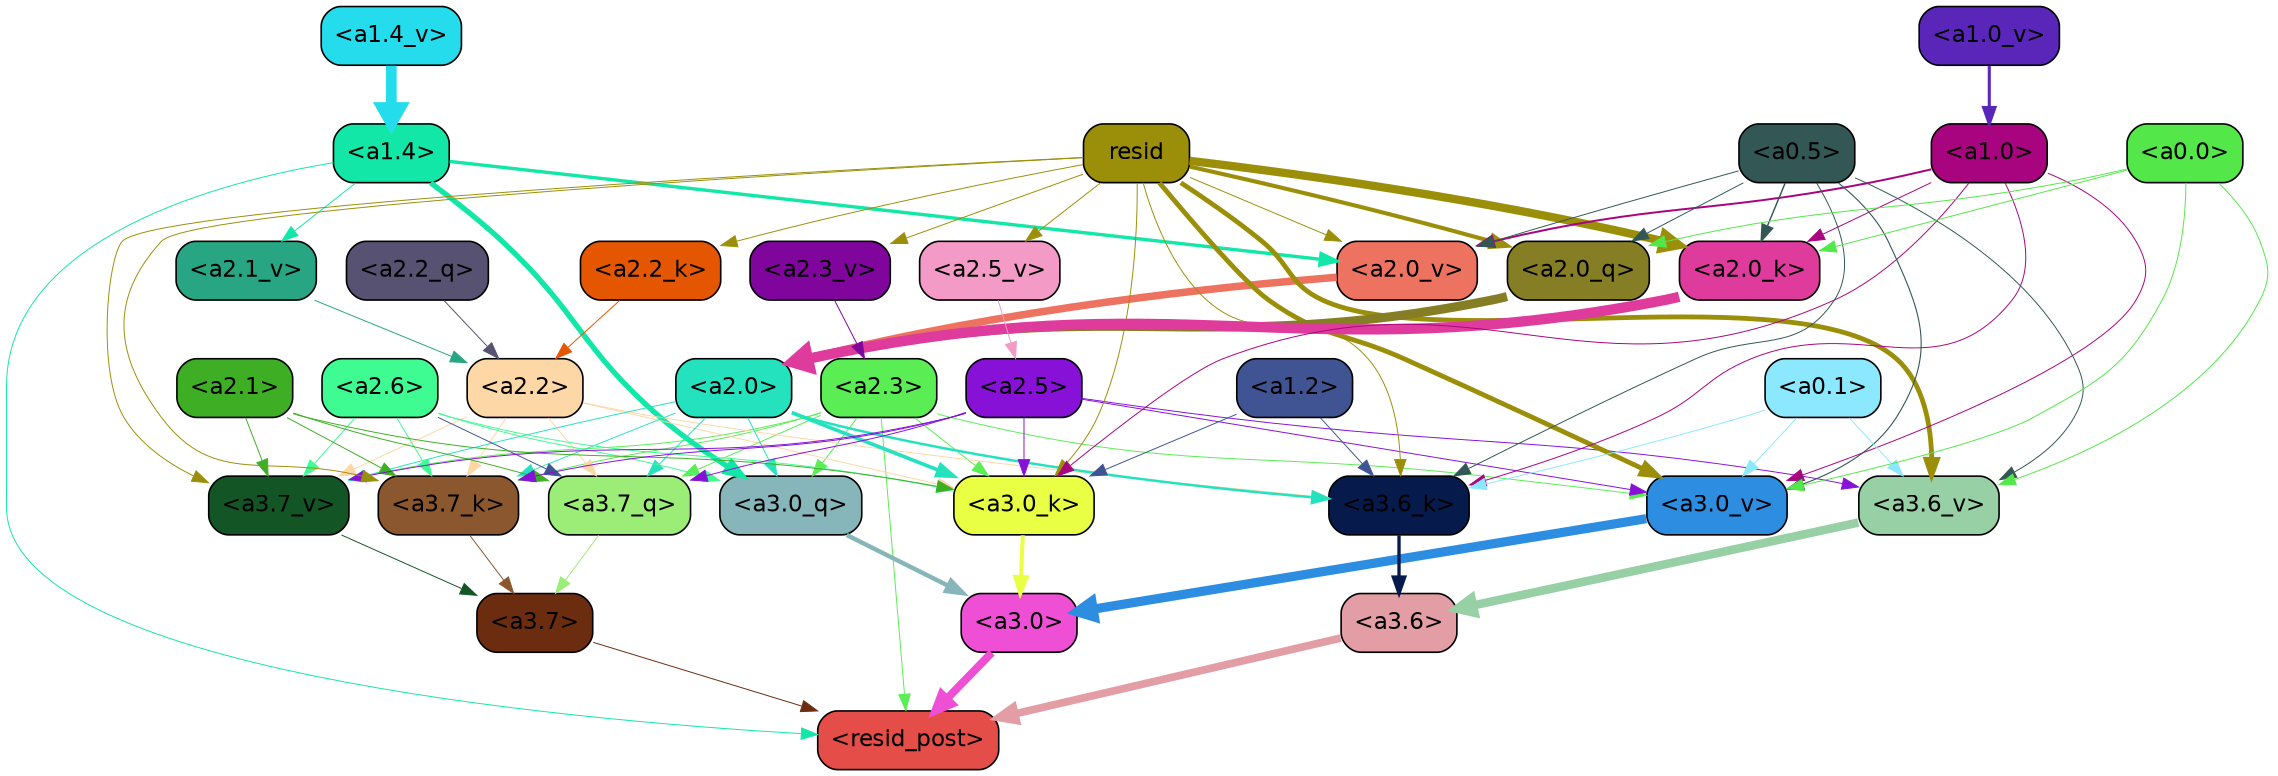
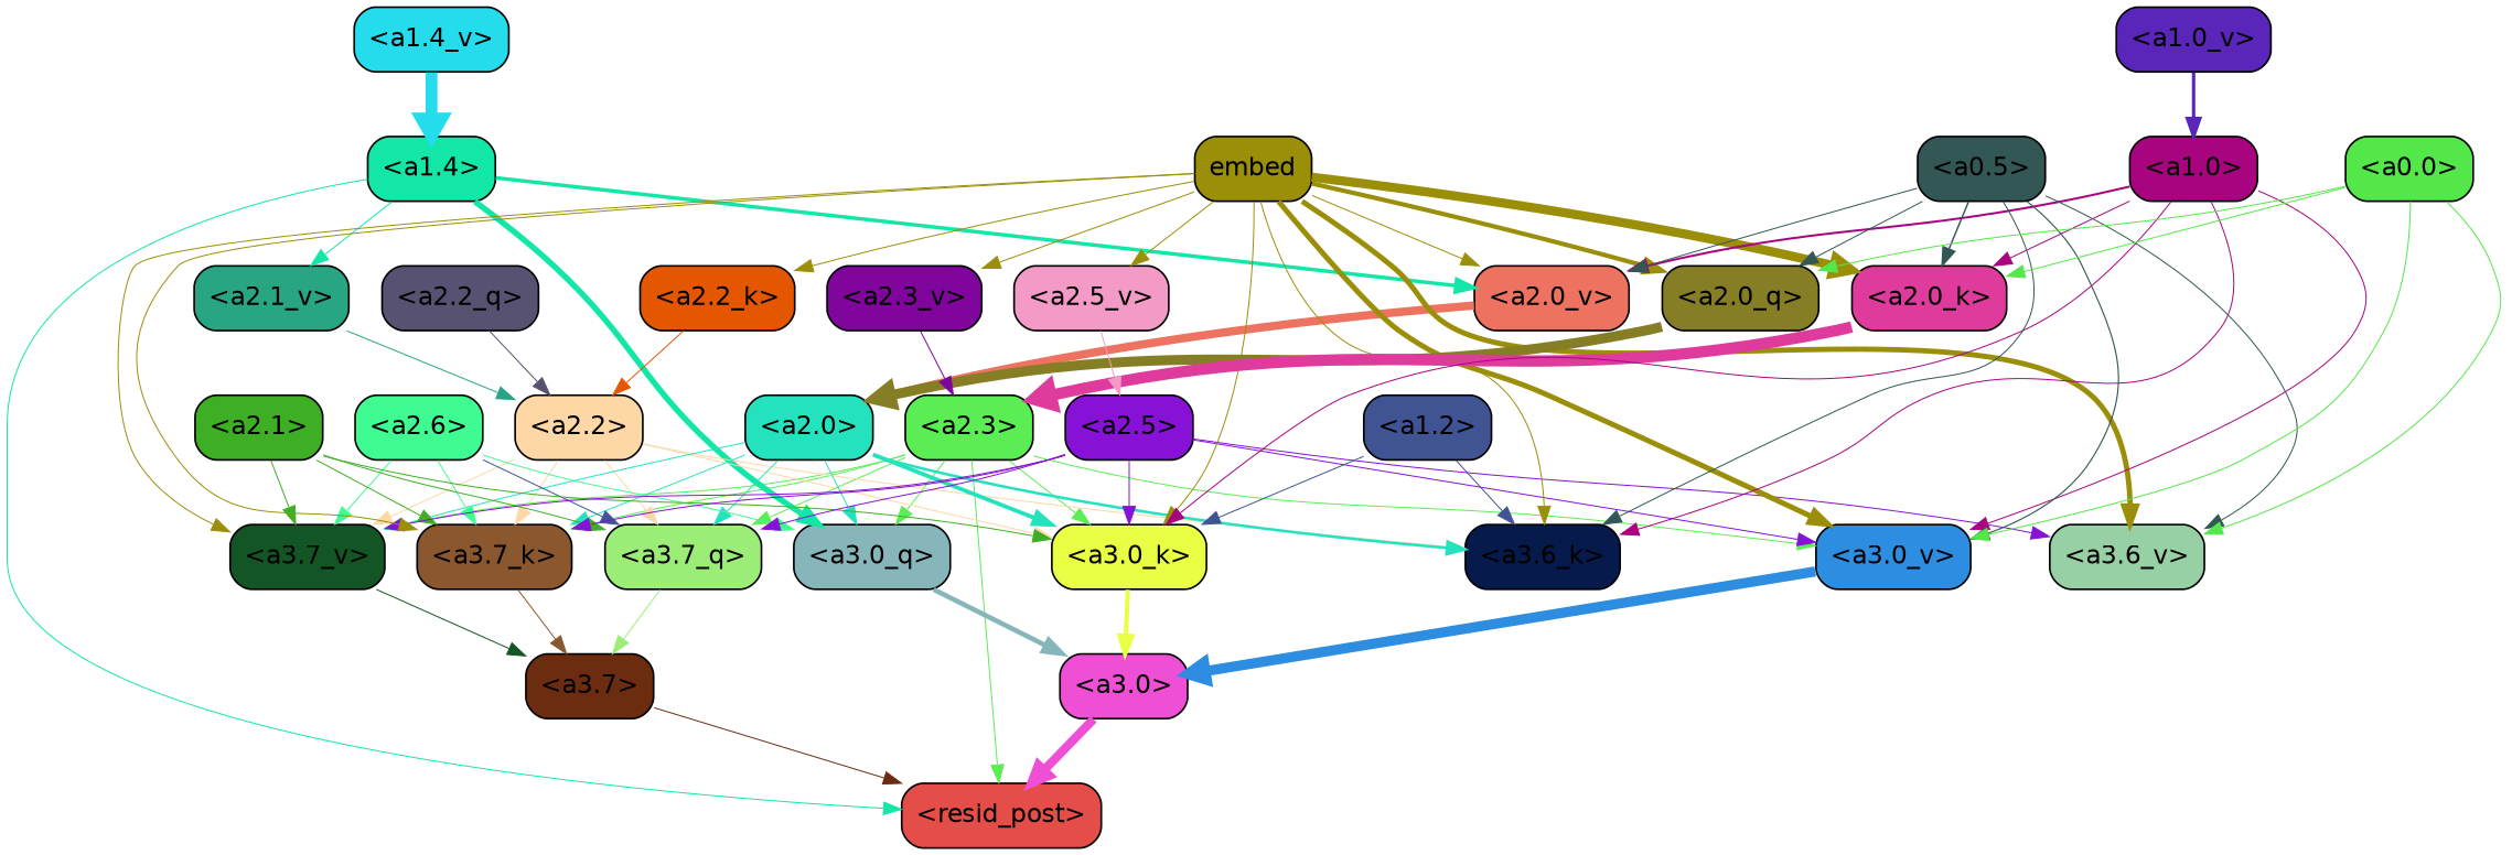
  strict digraph {
    splines=true
    node [color=black fontname=Helvetica shape=box style="filled, rounded"]
    edge [color="#9b8f09" penwidth=0.6]
    "<a3.7>" [fillcolor="#6c2c10"]
    "<resid_post>" [fillcolor="#e54d49"]
-   "<a3.6>" [fillcolor="#e39ea5"]
    "<a3.0>" [fillcolor="#ee4fd5"]
    "<a2.3>" [fillcolor="#5aed54"]
    "<a3.7_q>" [fillcolor="#9bed77"]
    "<a3.0_q>" [fillcolor="#87b6ba"]
    "<a3.7_k>" [fillcolor="#8a572f"]
    "<a3.0_k>" [fillcolor="#e9ff44"]
    "<a3.7_v>" [fillcolor="#135524"]
    "<a3.0_v>" [fillcolor="#2d8de1"]
    "<a1.4>" [fillcolor="#12e7a8"]
    "<a2.1_v>" [fillcolor="#28a582"]
    "<a2.0_v>" [fillcolor="#ed7260"]
    "<a2.2>" [fillcolor="#fdd7a5"]
    "<a2.0>" [fillcolor="#25e2bf"]
    "<a2.6>" [fillcolor="#3ffc92"]
    "<a2.1>" [fillcolor="#3eaf24"]
    "<a3.6_k>" [fillcolor="#071a4c"]
    "<a3.6_v>" [fillcolor="#97d0a4"]
    "<a2.5>" [fillcolor="#8711d6"]
-   embed [fillcolor="#9b8f09" label=resid]
+   embed [fillcolor="#9b8f09"]
    "<a2.0_q>" [fillcolor="#857e25"]
    "<a2.2_k>" [fillcolor="#e55600"]
    "<a2.0_k>" [fillcolor="#de3b9c"]
    "<a2.5_v>" [fillcolor="#f39ac6"]
    "<a2.3_v>" [fillcolor="#7f059d"]
    "<a1.2>" [fillcolor="#405393"]
    "<a1.0>" [fillcolor="#a9047f"]
    "<a0.5>" [fillcolor="#325755"]
-   "<a0.1>" [fillcolor="#8be8ff"]
    "<a0.0>" [fillcolor="#54e749"]
    "<a2.2_q>" [fillcolor="#575172"]
    "<a1.4_v>" [fillcolor="#24dcec"]
    "<a1.0_v>" [fillcolor="#5a26ba"]
    "<a3.7>" -> "<resid_post>" [color="#6c2c10"]
-   "<a3.6>" -> "<resid_post>" [color="#e39ea5" penwidth=4.753257989883423]
    "<a3.0>" -> "<resid_post>" [color="#ee4fd5" penwidth=4.90053927898407]
    "<a2.3>" -> "<resid_post>" [color="#5aed54"]
    "<a2.3>" -> "<a3.7_q>" [color="#5aed54"]
    "<a2.3>" -> "<a3.0_q>" [color="#5aed54"]
    "<a2.3>" -> "<a3.7_k>" [color="#5aed54"]
    "<a2.3>" -> "<a3.0_k>" [color="#5aed54"]
    "<a2.3>" -> "<a3.7_v>" [color="#5aed54"]
    "<a2.3>" -> "<a3.0_v>" [color="#5aed54"]
    "<a3.7_q>" -> "<a3.7>" [color="#9bed77"]
    "<a3.0_q>" -> "<a3.0>" [color="#87b6ba" penwidth=2.7421876192092896]
    "<a3.7_k>" -> "<a3.7>" [color="#8a572f"]
    "<a3.0_k>" -> "<a3.0>" [color="#e9ff44" penwidth=2.476402521133423]
    "<a3.7_v>" -> "<a3.7>" [color="#135524"]
    "<a3.0_v>" -> "<a3.0>" [color="#2d8de1" penwidth=5.652270674705505]
    "<a1.4>" -> "<resid_post>" [color="#12e7a8"]
    "<a1.4>" -> "<a3.0_q>" [color="#12e7a8" penwidth=3.2760138511657715]
    "<a1.4>" -> "<a2.1_v>" [color="#12e7a8"]
    "<a1.4>" -> "<a2.0_v>" [color="#12e7a8" penwidth=2.0870713144540787]
    "<a2.1_v>" -> "<a2.2>" [color="#28a582"]
    "<a2.0_v>" -> "<a2.0>" [color="#ed7260" penwidth=4.611755967140198]
    "<a2.2>" -> "<a3.7_q>" [color="#fdd7a5"]
    "<a2.2>" -> "<a3.7_k>" [color="#fdd7a5"]
    "<a2.2>" -> "<a3.0_k>" [color="#fdd7a5"]
    "<a2.2>" -> "<a3.7_v>" [color="#fdd7a5"]
    "<a2.2>" -> "<a3.6_k>" [color="#fdd7a5"]
    "<a2.0>" -> "<a3.7_q>" [color="#25e2bf"]
    "<a2.0>" -> "<a3.0_q>" [color="#25e2bf"]
    "<a2.0>" -> "<a3.7_k>" [color="#25e2bf"]
    "<a2.0>" -> "<a3.0_k>" [color="#25e2bf" penwidth=2.2635570764541626]
    "<a2.0>" -> "<a3.7_v>" [color="#25e2bf"]
    "<a2.0>" -> "<a3.6_k>" [color="#25e2bf" penwidth=1.5290023684501648]
    "<a2.6>" -> "<a3.7_q>" [color="#405393"]
    "<a2.6>" -> "<a3.0_q>" [color="#3ffc92"]
    "<a2.6>" -> "<a3.7_k>" [color="#3ffc92"]
-   "<a2.6>" -> "<a3.0_k>" [color="#3ffc92"]
    "<a2.6>" -> "<a3.7_v>" [color="#3ffc92"]
    "<a2.1>" -> "<a3.7_q>" [color="#3eaf24"]
    "<a2.1>" -> "<a3.7_k>" [color="#3eaf24"]
    "<a2.1>" -> "<a3.0_k>" [color="#3eaf24"]
    "<a2.1>" -> "<a3.7_v>" [color="#3eaf24"]
-   "<a3.6_k>" -> "<a3.6>" [color="#071a4c" penwidth=2.048597991466522]
-   "<a3.6_v>" -> "<a3.6>" [color="#97d0a4" penwidth=5.2550448179244995]
    "<a2.5>" -> "<a3.7_q>" [color="#8711d6"]
    "<a2.5>" -> "<a3.7_k>" [color="#8711d6"]
    "<a2.5>" -> "<a3.0_k>" [color="#8711d6"]
    "<a2.5>" -> "<a3.7_v>" [color="#8711d6"]
    "<a2.5>" -> "<a3.0_v>" [color="#8711d6"]
    "<a2.5>" -> "<a3.6_v>" [color="#8711d6"]
    embed -> "<a3.7_k>"
    embed -> "<a3.0_k>"
    embed -> "<a3.7_v>"
    embed -> "<a3.0_v>" [penwidth=2.972973108291626]
    embed -> "<a2.0_v>"
    embed -> "<a3.6_k>"
    embed -> "<a3.6_v>" [penwidth=2.9556376338005066]
    embed -> "<a2.0_q>" [penwidth=2.522909115999937]
    embed -> "<a2.2_k>"
    embed -> "<a2.0_k>" [penwidth=5.094568967819214]
    embed -> "<a2.5_v>"
    embed -> "<a2.3_v>"
    "<a2.0_q>" -> "<a2.0>" [color="#857e25" penwidth=5.557696580886841]
    "<a2.2_k>" -> "<a2.2>" [color="#e55600"]
-   "<a2.0_k>" -> "<a2.0>" [color="#de3b9c" penwidth=6.320472955703735]
+   "<a2.0_k>" -> "<a2.3>" [color="#de3b9c" penwidth=6.320472955703735]
    "<a2.5_v>" -> "<a2.5>" [color="#f39ac6"]
    "<a2.3_v>" -> "<a2.3>" [color="#7f059d"]
    "<a1.2>" -> "<a3.0_k>" [color="#405393"]
    "<a1.2>" -> "<a3.6_k>" [color="#405393"]
    "<a1.0>" -> "<a3.0_k>" [color="#a9047f"]
    "<a1.0>" -> "<a3.0_v>" [color="#a9047f"]
    "<a1.0>" -> "<a2.0_v>" [color="#a9047f" penwidth=1.2152502536773682]
    "<a1.0>" -> "<a3.6_k>" [color="#a9047f"]
    "<a1.0>" -> "<a2.0_k>" [color="#a9047f"]
    "<a0.5>" -> "<a3.0_v>" [color="#325755" penwidth=0.6790935099124908]
    "<a0.5>" -> "<a2.0_v>" [color="#325755"]
    "<a0.5>" -> "<a3.6_k>" [color="#325755"]
    "<a0.5>" -> "<a3.6_v>" [color="#325755"]
    "<a0.5>" -> "<a2.0_q>" [color="#325755"]
    "<a0.5>" -> "<a2.0_k>" [color="#325755" penwidth=0.8835153579711914]
-   "<a0.1>" -> "<a3.0_v>" [color="#8be8ff"]
-   "<a0.1>" -> "<a3.6_k>" [color="#8be8ff"]
-   "<a0.1>" -> "<a3.6_v>" [color="#8be8ff"]
    "<a0.0>" -> "<a3.0_v>" [color="#54e749"]
    "<a0.0>" -> "<a3.6_v>" [color="#54e749"]
    "<a0.0>" -> "<a2.0_q>" [color="#54e749"]
    "<a0.0>" -> "<a2.0_k>" [color="#54e749"]
    "<a2.2_q>" -> "<a2.2>" [color="#575172"]
    "<a1.4_v>" -> "<a1.4>" [color="#24dcec" penwidth=6.5241758823394775]
    "<a1.0_v>" -> "<a1.0>" [color="#5a26ba" penwidth=1.8809151649475098]
  }
